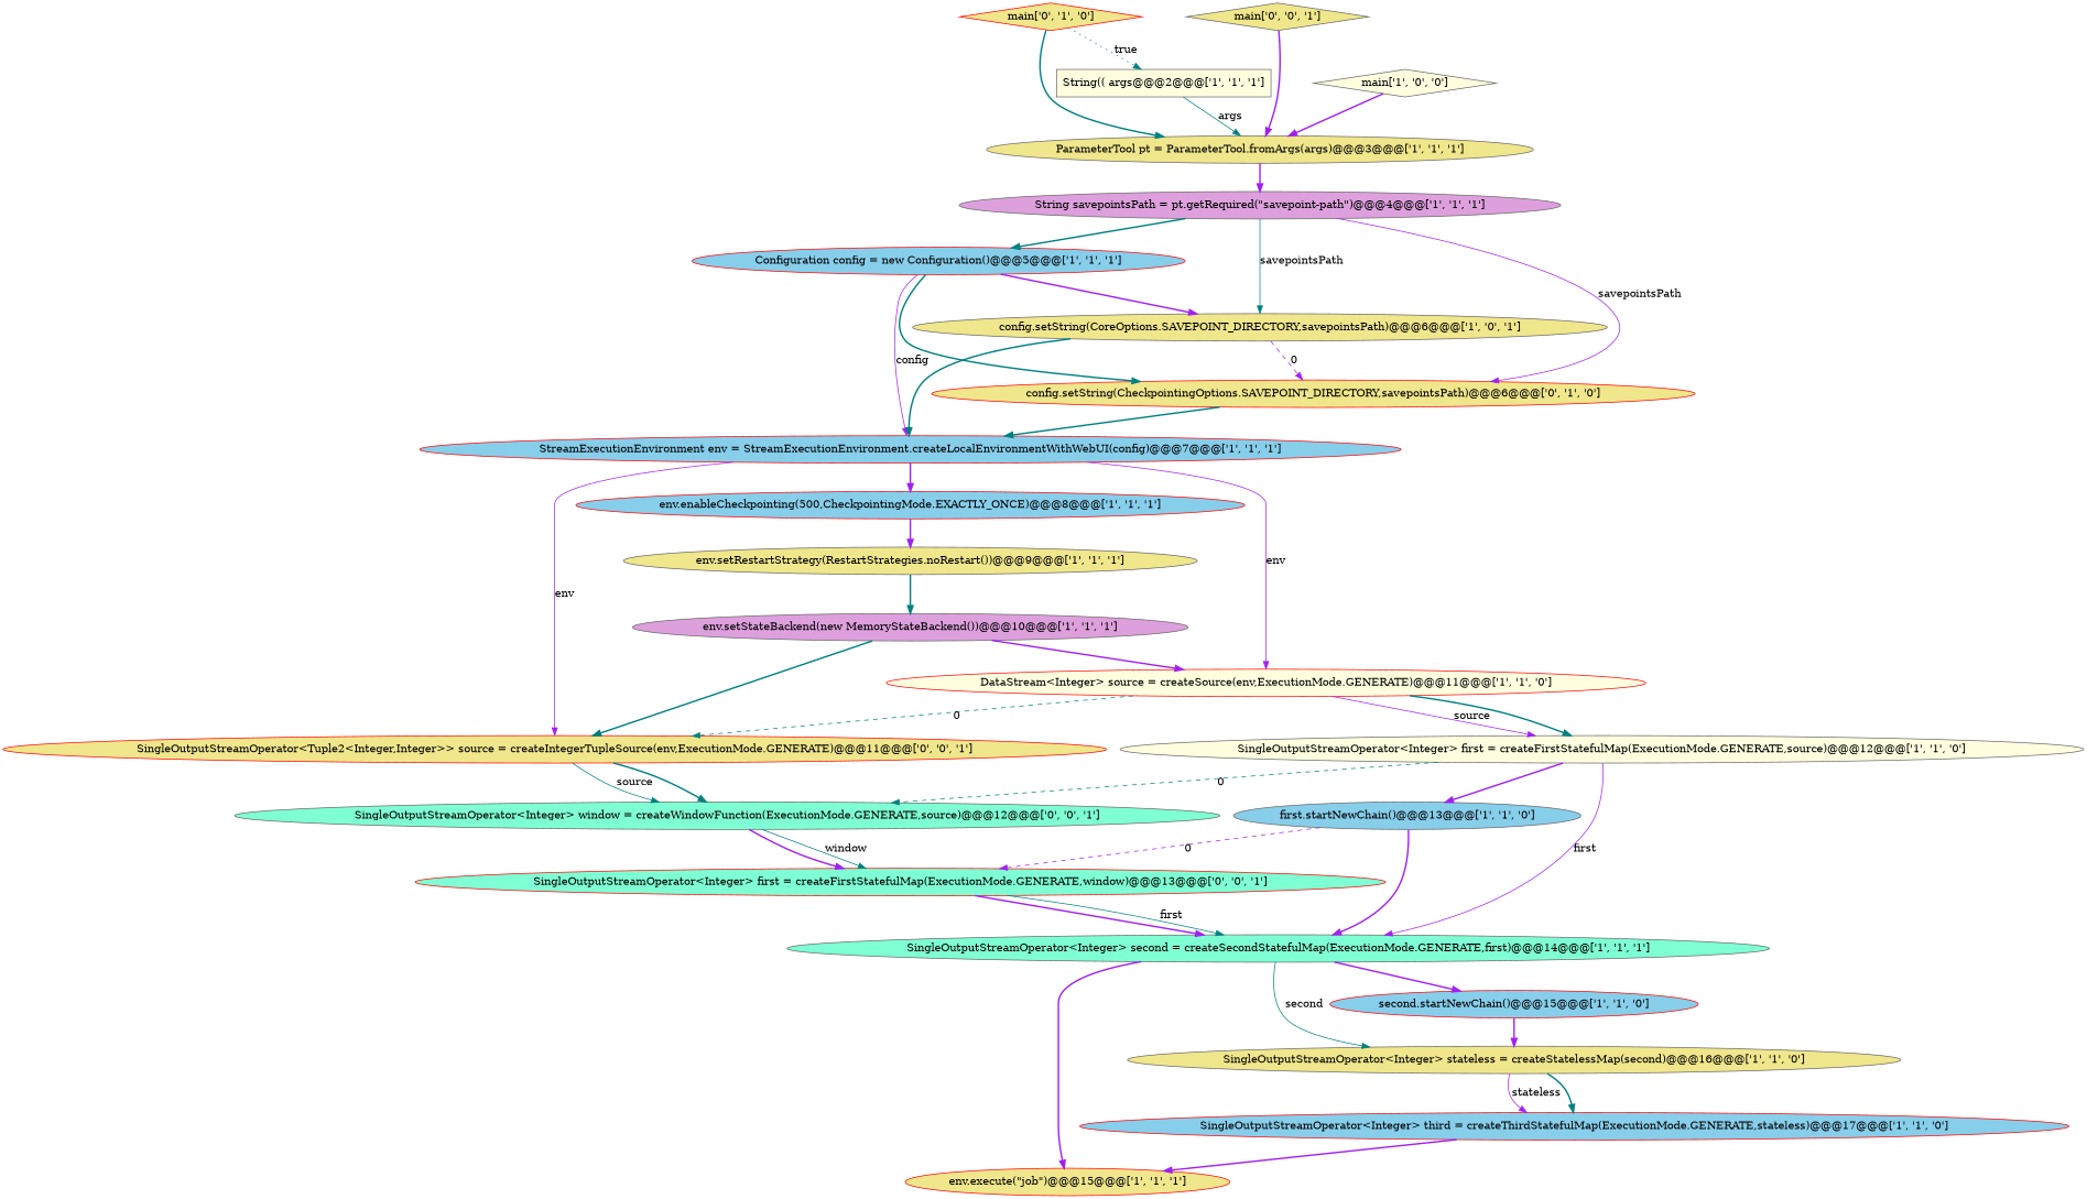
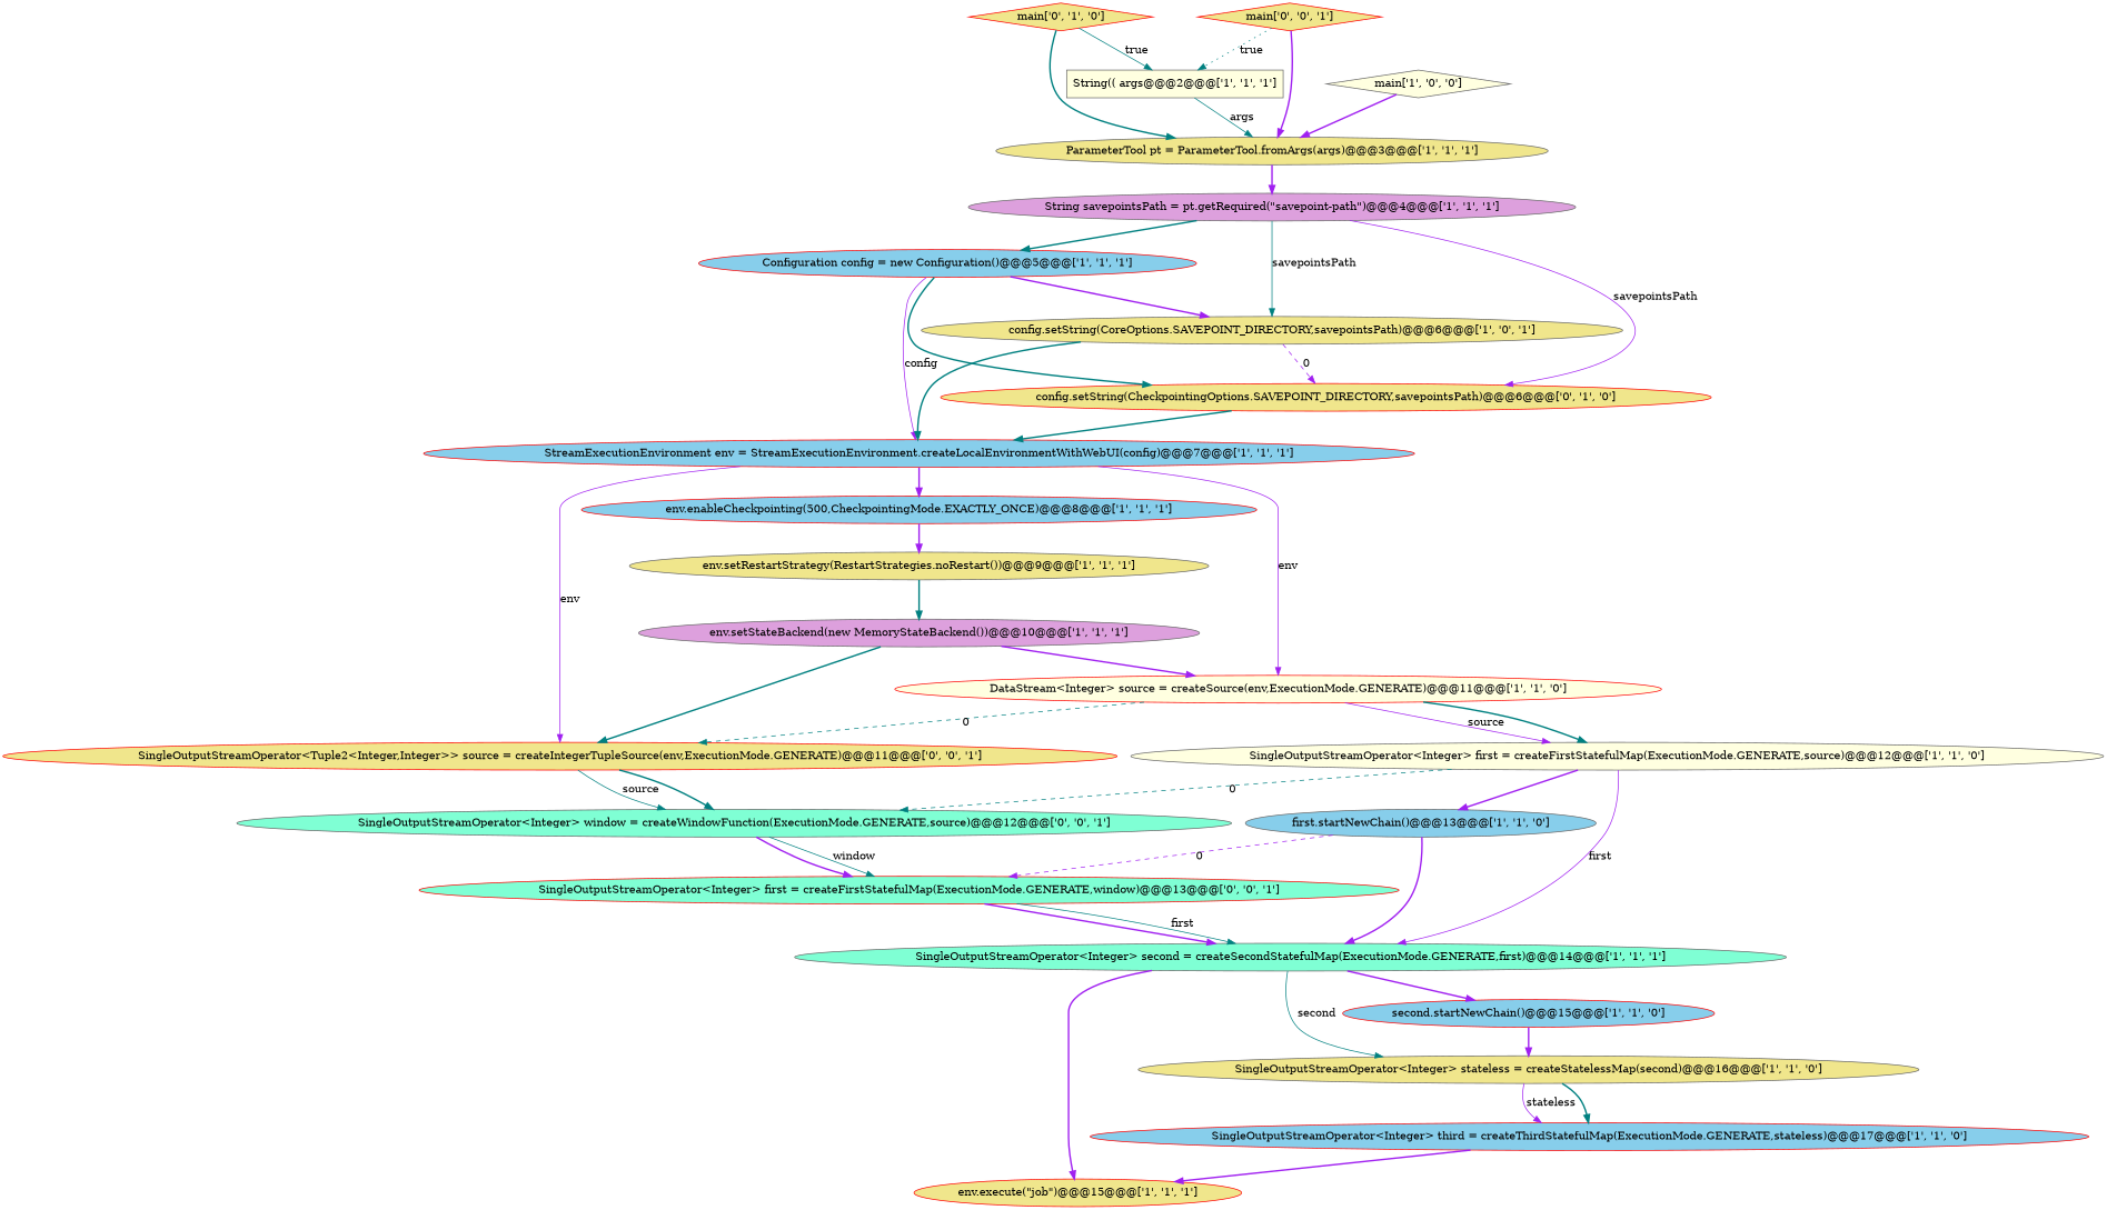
  digraph {
    node [color=gray40 fillcolor=khaki shape=ellipse style=filled]
    edge [color=purple style=bold]
    n1 [color=red label="config.setString(CheckpointingOptions.SAVEPOINT_DIRECTORY,savepointsPath)@@@6@@@['0', '1', '0']"]
    n2 [color=red fillcolor=skyblue label="StreamExecutionEnvironment env = StreamExecutionEnvironment.createLocalEnvironmentWithWebUI(config)@@@7@@@['1', '1', '1']"]
    n3 [color=red label="SingleOutputStreamOperator<Tuple2<Integer,Integer>> source = createIntegerTupleSource(env,ExecutionMode.GENERATE)@@@11@@@['0', '0', '1']"]
    n4 [color=red fillcolor=lightyellow label="DataStream<Integer> source = createSource(env,ExecutionMode.GENERATE)@@@11@@@['1', '1', '0']"]
    n5 [color=red fillcolor=skyblue label="env.enableCheckpointing(500,CheckpointingMode.EXACTLY_ONCE)@@@8@@@['1', '1', '1']"]
    n6 [fillcolor=lightyellow label="SingleOutputStreamOperator<Integer> first = createFirstStatefulMap(ExecutionMode.GENERATE,source)@@@12@@@['1', '1', '0']"]
    n7 [fillcolor=skyblue label="first.startNewChain()@@@13@@@['1', '1', '0']"]
    n8 [fillcolor=aquamarine label="SingleOutputStreamOperator<Integer> window = createWindowFunction(ExecutionMode.GENERATE,source)@@@12@@@['0', '0', '1']"]
    n9 [fillcolor=aquamarine label="SingleOutputStreamOperator<Integer> second = createSecondStatefulMap(ExecutionMode.GENERATE,first)@@@14@@@['1', '1', '1']"]
    n10 [color=red fillcolor=aquamarine label="SingleOutputStreamOperator<Integer> first = createFirstStatefulMap(ExecutionMode.GENERATE,window)@@@13@@@['0', '0', '1']"]
    n11 [color=red label="env.execute(\"job\")@@@15@@@['1', '1', '1']"]
    n12 [label="SingleOutputStreamOperator<Integer> stateless = createStatelessMap(second)@@@16@@@['1', '1', '0']"]
    n13 [color=red fillcolor=skyblue label="second.startNewChain()@@@15@@@['1', '1', '0']"]
    n14 [label="env.setRestartStrategy(RestartStrategies.noRestart())@@@9@@@['1', '1', '1']"]
    n15 [fillcolor=plum label="env.setStateBackend(new MemoryStateBackend())@@@10@@@['1', '1', '1']"]
    n16 [fillcolor=lightyellow label="String(( args@@@2@@@['1', '1', '1']" shape=box]
    n17 [label="ParameterTool pt = ParameterTool.fromArgs(args)@@@3@@@['1', '1', '1']"]
    n18 [fillcolor=plum label="String savepointsPath = pt.getRequired(\"savepoint-path\")@@@4@@@['1', '1', '1']"]
    n19 [color=red fillcolor=skyblue label="SingleOutputStreamOperator<Integer> third = createThirdStatefulMap(ExecutionMode.GENERATE,stateless)@@@17@@@['1', '1', '0']"]
    n20 [color=red label="main['0', '1', '0']" shape=diamond]
-   n21 [label="main['0', '0', '1']" shape=diamond]
+   n21 [color=red label="main['0', '0', '1']" shape=diamond]
    n22 [color=red fillcolor=skyblue label="Configuration config = new Configuration()@@@5@@@['1', '1', '1']"]
    n23 [label="config.setString(CoreOptions.SAVEPOINT_DIRECTORY,savepointsPath)@@@6@@@['1', '0', '1']"]
    n24 [fillcolor=lightyellow label="main['1', '0', '0']" shape=diamond]
    n1 -> n2 [color=teal]
    n2 -> n3 [label=env style=solid]
    n2 -> n4 [label=env style=solid]
    n2 -> n5
    n3 -> n8 [color=teal]
    n3 -> n8 [color=teal label=source style=solid]
    n4 -> n3 [color=teal label=0 style=dashed]
    n4 -> n6 [label=source style=solid]
    n4 -> n6 [color=teal]
    n5 -> n14
    n6 -> n7
    n6 -> n8 [color=teal label=0 style=dashed]
    n6 -> n9 [label=first style=solid]
    n7 -> n9
    n7 -> n10 [label=0 style=dashed]
    n8 -> n10 [color=teal label=window style=solid]
    n8 -> n10
    n9 -> n11
    n9 -> n12 [color=teal label=second style=solid]
    n9 -> n13
    n10 -> n9
    n10 -> n9 [color=teal label=first style=solid]
    n12 -> n19 [color=teal]
    n12 -> n19 [label=stateless style=solid]
    n13 -> n12
    n14 -> n15 [color=teal]
    n15 -> n3 [color=teal]
    n15 -> n4
    n16 -> n17 [color=teal label=args style=solid]
    n17 -> n18
    n18 -> n1 [label=savepointsPath style=solid]
    n18 -> n22 [color=teal]
    n18 -> n23 [color=teal label=savepointsPath style=solid]
    n19 -> n11
-   n20 -> n16 [color=teal label=true style=dotted]
+   n20 -> n16 [color=teal label=true style=solid]
    n20 -> n17 [color=teal]
+   n21 -> n16 [color=teal label=true style=dotted]
    n21 -> n17
    n22 -> n1 [color=teal]
    n22 -> n2 [label=config style=solid]
    n22 -> n23
    n23 -> n1 [label=0 style=dashed]
    n23 -> n2 [color=teal]
    n24 -> n17
  }
